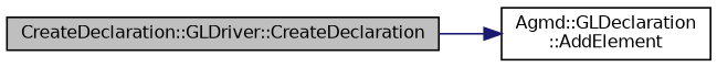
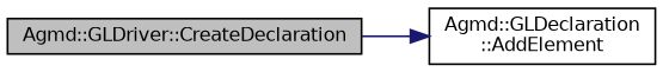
  digraph {
    rankdir=LR
    node [color=black fontname=Helvetica fontsize=10 shape=record style=filled]
-   n1 [fillcolor=grey75 fontcolor=black height=0.2 label="CreateDeclaration::GLDriver::CreateDeclaration" width=0.4]
+   n1 [fillcolor=grey75 fontcolor=black height=0.2 label="Agmd::GLDriver::CreateDeclaration" width=0.4]
    n2 [fillcolor=white height=0.2 label="Agmd::GLDeclaration\l::AddElement" width=0.4]
    n1 -> n2 [color=midnightblue fontname=Helvetica fontsize=10 labelfontname=Helvetica labelfontsize=10 style=solid]
  }
